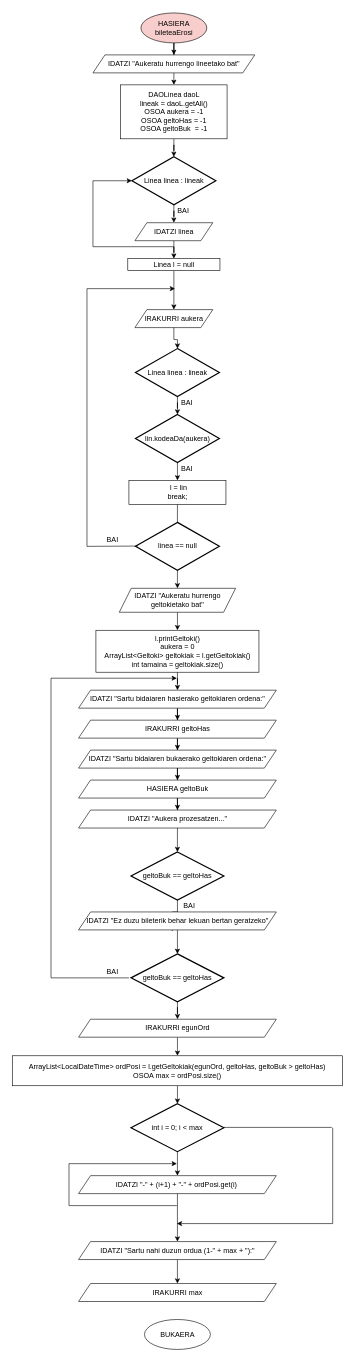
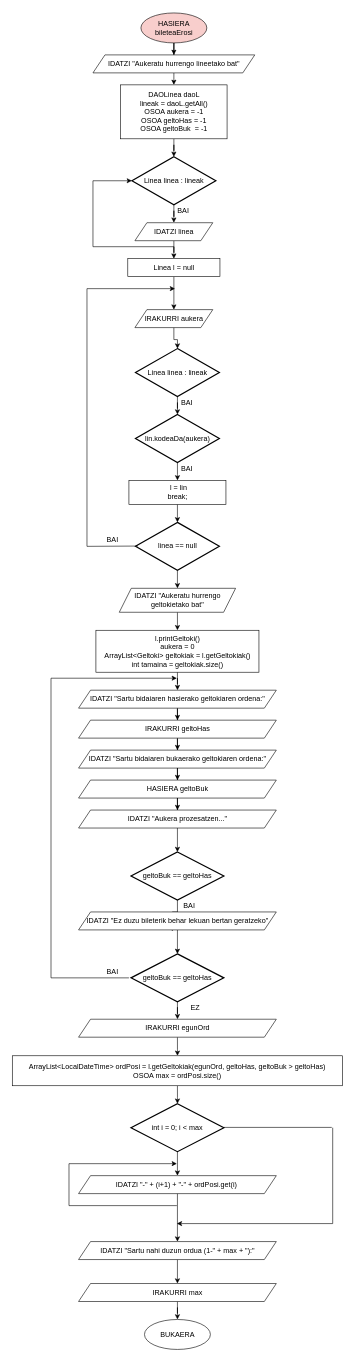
  <mxCell id="0" />
  <mxCell id="1" parent="0" />
  <mxCell id="2" style="edgeStyle=orthogonalEdgeStyle;rounded=0;orthogonalLoop=1;jettySize=auto;html=1;exitX=0.5;exitY=1;exitDx=0;exitDy=0;startArrow=none;startFill=0;endArrow=classic;endFill=1;" parent="1" source="3" target="5" edge="1"><mxGeometry relative="1" as="geometry" /></mxCell>
  <mxCell id="3" value="HASIERA bileteaErosi" style="ellipse;whiteSpace=wrap;html=1;fillColor=#f8cecc;" parent="1" vertex="1"><mxGeometry x="234.62" y="20" width="110" height="50" as="geometry" /></mxCell>
  <mxCell id="4" style="edgeStyle=orthogonalEdgeStyle;rounded=0;orthogonalLoop=1;jettySize=auto;html=1;exitX=0.5;exitY=1;exitDx=0;exitDy=0;" parent="1" source="5" target="7" edge="1"><mxGeometry relative="1" as="geometry" /></mxCell>
  <mxCell id="5" value="IDATZI &quot;Aukeratu hurrengo lineetako bat&quot;" style="shape=parallelogram;perimeter=parallelogramPerimeter;whiteSpace=wrap;html=1;fixedSize=1;" parent="1" vertex="1"><mxGeometry x="154.62" y="90" width="270" height="30" as="geometry" /></mxCell>
  <mxCell id="6" style="edgeStyle=orthogonalEdgeStyle;rounded=0;orthogonalLoop=1;jettySize=auto;html=1;exitX=0.5;exitY=1;exitDx=0;exitDy=0;" parent="1" source="7" target="9" edge="1"><mxGeometry relative="1" as="geometry" /></mxCell>
  <mxCell id="7" value="DAOLinea daoL&lt;br&gt;lineak = daoL.getAll()&lt;br&gt;OSOA aukera = -1&lt;br&gt;OSOA geltoHas = -1&lt;br&gt;OSOA geltoBuk&amp;nbsp; = -1" style="rounded=0;whiteSpace=wrap;html=1;" parent="1" vertex="1"><mxGeometry x="200.87" y="140" width="177.5" height="90" as="geometry" /></mxCell>
  <mxCell id="8" style="edgeStyle=orthogonalEdgeStyle;rounded=0;orthogonalLoop=1;jettySize=auto;html=1;exitX=0.5;exitY=1;exitDx=0;exitDy=0;exitPerimeter=0;" parent="1" source="9" target="11" edge="1"><mxGeometry relative="1" as="geometry" /></mxCell>
  <mxCell id="9" value="Linea linea : lineak" style="strokeWidth=2;html=1;shape=mxgraph.flowchart.decision;whiteSpace=wrap;" parent="1" vertex="1"><mxGeometry x="219.62" y="260" width="140" height="80" as="geometry" /></mxCell>
  <mxCell id="10" style="edgeStyle=orthogonalEdgeStyle;rounded=0;orthogonalLoop=1;jettySize=auto;html=1;exitX=0.5;exitY=1;exitDx=0;exitDy=0;" parent="1" source="11" target="13" edge="1"><mxGeometry relative="1" as="geometry" /></mxCell>
  <mxCell id="11" value="IDATZI linea" style="shape=parallelogram;perimeter=parallelogramPerimeter;whiteSpace=wrap;html=1;fixedSize=1;" parent="1" vertex="1"><mxGeometry x="224.61" y="370" width="130" height="30" as="geometry" /></mxCell>
  <mxCell id="12" style="edgeStyle=orthogonalEdgeStyle;rounded=0;orthogonalLoop=1;jettySize=auto;html=1;exitX=0.5;exitY=1;exitDx=0;exitDy=0;startArrow=none;startFill=0;endArrow=classic;endFill=1;" parent="1" source="13" target="33" edge="1"><mxGeometry relative="1" as="geometry" /></mxCell>
- <mxCell id="13" value="Linea l = null" style="rounded=0;whiteSpace=wrap;html=1;" parent="1" vertex="1"><mxGeometry x="212.74" y="430" width="153.75" height="20" as="geometry" /></mxCell>
+ <mxCell id="13" value="Linea l = null" style="rounded=0;whiteSpace=wrap;html=1;" parent="1" vertex="1"><mxGeometry x="212.74" y="430" width="153.75" height="30" as="geometry" /></mxCell>
  <mxCell id="14" style="edgeStyle=orthogonalEdgeStyle;rounded=0;orthogonalLoop=1;jettySize=auto;html=1;exitX=0.5;exitY=1;exitDx=0;exitDy=0;exitPerimeter=0;entryX=0.5;entryY=0;entryDx=0;entryDy=0;startArrow=none;startFill=0;endArrow=classic;endFill=1;" parent="1" source="15" target="35" edge="1"><mxGeometry relative="1" as="geometry" /></mxCell>
  <mxCell id="15" value="linea == null" style="strokeWidth=2;html=1;shape=mxgraph.flowchart.decision;whiteSpace=wrap;" parent="1" vertex="1"><mxGeometry x="225.56" y="870" width="140" height="80" as="geometry" /></mxCell>
  <mxCell id="16" value="" style="endArrow=none;html=1;rounded=0;" parent="1" edge="1"><mxGeometry width="50" height="50" relative="1" as="geometry"><mxPoint x="289.62" y="410" as="sourcePoint" /><mxPoint x="154.62" y="410" as="targetPoint" /></mxGeometry></mxCell>
  <mxCell id="17" value="" style="endArrow=none;html=1;rounded=0;" parent="1" edge="1"><mxGeometry width="50" height="50" relative="1" as="geometry"><mxPoint x="154.62" y="300" as="sourcePoint" /><mxPoint x="154.62" y="410" as="targetPoint" /></mxGeometry></mxCell>
  <mxCell id="18" value="" style="endArrow=none;html=1;rounded=0;endFill=0;startArrow=classic;startFill=1;" parent="1" source="9" edge="1"><mxGeometry width="50" height="50" relative="1" as="geometry"><mxPoint x="214.62" y="300" as="sourcePoint" /><mxPoint x="154.62" y="300" as="targetPoint" /></mxGeometry></mxCell>
  <mxCell id="19" style="edgeStyle=orthogonalEdgeStyle;rounded=0;orthogonalLoop=1;jettySize=auto;html=1;exitX=0.5;exitY=1;exitDx=0;exitDy=0;exitPerimeter=0;startArrow=none;startFill=0;endArrow=classic;endFill=1;" parent="1" source="20" target="22" edge="1"><mxGeometry relative="1" as="geometry" /></mxCell>
  <mxCell id="20" value="Linea linea : lineak" style="strokeWidth=2;html=1;shape=mxgraph.flowchart.decision;whiteSpace=wrap;" parent="1" vertex="1"><mxGeometry x="225.56" y="580" width="140" height="80" as="geometry" /></mxCell>
  <mxCell id="21" style="edgeStyle=orthogonalEdgeStyle;rounded=0;orthogonalLoop=1;jettySize=auto;html=1;exitX=0.5;exitY=1;exitDx=0;exitDy=0;exitPerimeter=0;startArrow=none;startFill=0;endArrow=classic;endFill=1;" parent="1" source="22" target="24" edge="1"><mxGeometry relative="1" as="geometry" /></mxCell>
  <mxCell id="22" value="lin.kodeaDa(aukera)" style="strokeWidth=2;html=1;shape=mxgraph.flowchart.decision;whiteSpace=wrap;" parent="1" vertex="1"><mxGeometry x="225.55" y="690" width="140" height="80" as="geometry" /></mxCell>
- <mxCell id="23" style="edgeStyle=orthogonalEdgeStyle;rounded=0;orthogonalLoop=1;jettySize=auto;html=1;exitX=0.5;exitY=1;exitDx=0;exitDy=0;entryX=0.5;entryY=0;entryDx=0;entryDy=0;entryPerimeter=0;startArrow=none;startFill=0;endArrow=none;endFill=1;" parent="1" source="24" target="15" edge="1"><mxGeometry relative="1" as="geometry" /></mxCell>
+ <mxCell id="23" style="edgeStyle=orthogonalEdgeStyle;rounded=0;orthogonalLoop=1;jettySize=auto;html=1;exitX=0.5;exitY=1;exitDx=0;exitDy=0;entryX=0.5;entryY=0;entryDx=0;entryDy=0;entryPerimeter=0;startArrow=none;startFill=0;endArrow=classic;endFill=1;" parent="1" source="24" target="15" edge="1"><mxGeometry relative="1" as="geometry" /></mxCell>
  <mxCell id="24" value="&amp;nbsp;l = lin&lt;br&gt;break;" style="rounded=0;whiteSpace=wrap;html=1;" parent="1" vertex="1"><mxGeometry x="214.62" y="800" width="161.88" height="40" as="geometry" /></mxCell>
  <mxCell id="25" value="" style="endArrow=none;html=1;rounded=0;" parent="1" edge="1"><mxGeometry width="50" height="50" relative="1" as="geometry"><mxPoint x="229.62" y="909.5" as="sourcePoint" /><mxPoint x="144.62" y="910" as="targetPoint" /></mxGeometry></mxCell>
  <mxCell id="26" value="" style="endArrow=none;html=1;rounded=0;" parent="1" edge="1"><mxGeometry width="50" height="50" relative="1" as="geometry"><mxPoint x="144.62" y="480" as="sourcePoint" /><mxPoint x="144.62" y="910" as="targetPoint" /></mxGeometry></mxCell>
  <mxCell id="27" value="" style="endArrow=none;html=1;rounded=0;endFill=0;startArrow=classic;startFill=1;" parent="1" edge="1"><mxGeometry width="50" height="50" relative="1" as="geometry"><mxPoint x="291.5" y="480" as="sourcePoint" /><mxPoint x="144.62" y="480" as="targetPoint" /></mxGeometry></mxCell>
  <mxCell id="28" value="BAI" style="text;html=1;align=center;verticalAlign=middle;resizable=0;points=[];autosize=1;strokeColor=none;fillColor=none;" parent="1" vertex="1"><mxGeometry x="295.56" y="770" width="30" height="20" as="geometry" /></mxCell>
  <mxCell id="29" value="BAI" style="text;html=1;align=center;verticalAlign=middle;resizable=0;points=[];autosize=1;strokeColor=none;fillColor=none;" parent="1" vertex="1"><mxGeometry x="295.56" y="660" width="30" height="20" as="geometry" /></mxCell>
  <mxCell id="30" value="BAI" style="text;html=1;align=center;verticalAlign=middle;resizable=0;points=[];autosize=1;strokeColor=none;fillColor=none;" parent="1" vertex="1"><mxGeometry x="289.62" y="340" width="30" height="20" as="geometry" /></mxCell>
  <mxCell id="31" value="BAI" style="text;html=1;align=center;verticalAlign=middle;resizable=0;points=[];autosize=1;strokeColor=none;fillColor=none;" parent="1" vertex="1"><mxGeometry x="172.12" y="890" width="30" height="20" as="geometry" /></mxCell>
  <mxCell id="32" style="edgeStyle=orthogonalEdgeStyle;rounded=0;orthogonalLoop=1;jettySize=auto;html=1;exitX=0.5;exitY=1;exitDx=0;exitDy=0;startArrow=none;startFill=0;endArrow=classic;endFill=1;" parent="1" source="33" target="20" edge="1"><mxGeometry relative="1" as="geometry" /></mxCell>
  <mxCell id="33" value="IRAKURRI aukera" style="shape=parallelogram;perimeter=parallelogramPerimeter;whiteSpace=wrap;html=1;fixedSize=1;" parent="1" vertex="1"><mxGeometry x="224.61" y="515" width="130" height="30" as="geometry" /></mxCell>
  <mxCell id="34" style="edgeStyle=orthogonalEdgeStyle;rounded=0;orthogonalLoop=1;jettySize=auto;html=1;exitX=0.5;exitY=1;exitDx=0;exitDy=0;startArrow=none;startFill=0;endArrow=classic;endFill=1;" parent="1" source="35" target="37" edge="1"><mxGeometry relative="1" as="geometry" /></mxCell>
  <mxCell id="35" value="IDATZI &quot;Aukeratu hurrengo geltokietako bat&quot;" style="shape=parallelogram;perimeter=parallelogramPerimeter;whiteSpace=wrap;html=1;fixedSize=1;" parent="1" vertex="1"><mxGeometry x="198.52" y="980" width="194.06" height="40" as="geometry" /></mxCell>
  <mxCell id="36" style="edgeStyle=orthogonalEdgeStyle;rounded=0;orthogonalLoop=1;jettySize=auto;html=1;exitX=0.5;exitY=1;exitDx=0;exitDy=0;startArrow=none;startFill=0;endArrow=classic;endFill=1;" parent="1" source="37" target="41" edge="1"><mxGeometry relative="1" as="geometry" /></mxCell>
  <mxCell id="37" value="l.printGeltoki()&lt;br&gt;aukera = 0&lt;br&gt;ArrayList&amp;lt;Geltoki&amp;gt; geltokiak = l.getGeltokiak()&lt;br&gt;int tamaina = geltokiak.size()" style="rounded=0;whiteSpace=wrap;html=1;" parent="1" vertex="1"><mxGeometry x="159.54" y="1050" width="272.03" height="70" as="geometry" /></mxCell>
  <mxCell id="38" style="edgeStyle=orthogonalEdgeStyle;rounded=0;orthogonalLoop=1;jettySize=auto;html=1;exitX=0.5;exitY=1;exitDx=0;exitDy=0;exitPerimeter=0;startArrow=none;startFill=0;endArrow=classic;endFill=1;" parent="1" source="39" target="61" edge="1"><mxGeometry relative="1" as="geometry" /></mxCell>
  <mxCell id="39" value="geltoBuk == geltoHas" style="strokeWidth=2;html=1;shape=mxgraph.flowchart.decision;whiteSpace=wrap;" parent="1" vertex="1"><mxGeometry x="218.06" y="1590" width="155" height="80" as="geometry" /></mxCell>
  <mxCell id="40" style="edgeStyle=orthogonalEdgeStyle;rounded=0;orthogonalLoop=1;jettySize=auto;html=1;exitX=0.5;exitY=1;exitDx=0;exitDy=0;startArrow=none;startFill=0;endArrow=classic;endFill=1;" parent="1" source="41" target="43" edge="1"><mxGeometry relative="1" as="geometry" /></mxCell>
  <mxCell id="41" value="IDATZI &quot;Sartu bidaiaren hasierako geltokiaren ordena:&quot;" style="shape=parallelogram;perimeter=parallelogramPerimeter;whiteSpace=wrap;html=1;fixedSize=1;" parent="1" vertex="1"><mxGeometry x="130.56" y="1150" width="330" height="30" as="geometry" /></mxCell>
  <mxCell id="42" style="edgeStyle=orthogonalEdgeStyle;rounded=0;orthogonalLoop=1;jettySize=auto;html=1;exitX=0.5;exitY=1;exitDx=0;exitDy=0;startArrow=none;startFill=0;endArrow=classic;endFill=1;" parent="1" source="43" target="45" edge="1"><mxGeometry relative="1" as="geometry" /></mxCell>
  <mxCell id="43" value="IRAKURRI geltoHas" style="shape=parallelogram;perimeter=parallelogramPerimeter;whiteSpace=wrap;html=1;fixedSize=1;" parent="1" vertex="1"><mxGeometry x="130.55" y="1200" width="330" height="30" as="geometry" /></mxCell>
  <mxCell id="44" style="edgeStyle=orthogonalEdgeStyle;rounded=0;orthogonalLoop=1;jettySize=auto;html=1;exitX=0.5;exitY=1;exitDx=0;exitDy=0;startArrow=none;startFill=0;endArrow=classic;endFill=1;" parent="1" source="45" target="47" edge="1"><mxGeometry relative="1" as="geometry" /></mxCell>
  <mxCell id="45" value="IDATZI &quot;Sartu bidaiaren bukaerako geltokiaren ordena:&quot;" style="shape=parallelogram;perimeter=parallelogramPerimeter;whiteSpace=wrap;html=1;fixedSize=1;" parent="1" vertex="1"><mxGeometry x="130.56" y="1250" width="330" height="30" as="geometry" /></mxCell>
  <mxCell id="46" style="edgeStyle=orthogonalEdgeStyle;rounded=0;orthogonalLoop=1;jettySize=auto;html=1;exitX=0.5;exitY=1;exitDx=0;exitDy=0;startArrow=none;startFill=0;endArrow=classic;endFill=1;" parent="1" source="47" target="49" edge="1"><mxGeometry relative="1" as="geometry" /></mxCell>
  <mxCell id="47" value="HASIERA geltoBuk" style="shape=parallelogram;perimeter=parallelogramPerimeter;whiteSpace=wrap;html=1;fixedSize=1;" parent="1" vertex="1"><mxGeometry x="130.55" y="1300" width="330" height="30" as="geometry" /></mxCell>
  <mxCell id="48" style="edgeStyle=orthogonalEdgeStyle;rounded=0;orthogonalLoop=1;jettySize=auto;html=1;exitX=0.5;exitY=1;exitDx=0;exitDy=0;startArrow=none;startFill=0;endArrow=classic;endFill=1;" parent="1" source="49" target="51" edge="1"><mxGeometry relative="1" as="geometry" /></mxCell>
  <mxCell id="49" value="IDATZI &quot;Aukera prozesatzen...&quot;" style="shape=parallelogram;perimeter=parallelogramPerimeter;whiteSpace=wrap;html=1;fixedSize=1;" parent="1" vertex="1"><mxGeometry x="130.56" y="1350" width="330" height="30" as="geometry" /></mxCell>
  <mxCell id="50" style="edgeStyle=orthogonalEdgeStyle;rounded=0;orthogonalLoop=1;jettySize=auto;html=1;exitX=0.5;exitY=1;exitDx=0;exitDy=0;exitPerimeter=0;entryX=0.474;entryY=1.073;entryDx=0;entryDy=0;entryPerimeter=0;startArrow=none;startFill=0;endArrow=classic;endFill=1;" parent="1" source="51" target="53" edge="1"><mxGeometry relative="1" as="geometry" /></mxCell>
  <mxCell id="51" value="geltoBuk == geltoHas" style="strokeWidth=2;html=1;shape=mxgraph.flowchart.decision;whiteSpace=wrap;" parent="1" vertex="1"><mxGeometry x="218.06" y="1420" width="155" height="80" as="geometry" /></mxCell>
  <mxCell id="52" style="edgeStyle=orthogonalEdgeStyle;rounded=0;orthogonalLoop=1;jettySize=auto;html=1;exitX=0.5;exitY=1;exitDx=0;exitDy=0;startArrow=none;startFill=0;endArrow=classic;endFill=1;" parent="1" source="53" target="39" edge="1"><mxGeometry relative="1" as="geometry" /></mxCell>
  <mxCell id="53" value="IDATZI &quot;Ez duzu bileterik behar lekuan bertan geratzeko&quot;" style="shape=parallelogram;perimeter=parallelogramPerimeter;whiteSpace=wrap;html=1;fixedSize=1;" parent="1" vertex="1"><mxGeometry x="130.56" y="1520" width="330" height="30" as="geometry" /></mxCell>
  <mxCell id="54" value="BAI" style="text;html=1;align=center;verticalAlign=middle;resizable=0;points=[];autosize=1;strokeColor=none;fillColor=none;" parent="1" vertex="1"><mxGeometry x="299.62" y="1500" width="30" height="20" as="geometry" /></mxCell>
  <mxCell id="55" value="" style="endArrow=none;html=1;rounded=0;" parent="1" edge="1"><mxGeometry width="50" height="50" relative="1" as="geometry"><mxPoint x="214.62" y="1630" as="sourcePoint" /><mxPoint x="84.62" y="1630" as="targetPoint" /></mxGeometry></mxCell>
  <mxCell id="56" value="" style="endArrow=none;html=1;rounded=0;" parent="1" edge="1"><mxGeometry width="50" height="50" relative="1" as="geometry"><mxPoint x="84.62" y="1130" as="sourcePoint" /><mxPoint x="84.62" y="1630" as="targetPoint" /></mxGeometry></mxCell>
  <mxCell id="57" value="" style="endArrow=classic;html=1;rounded=0;startArrow=none;startFill=0;endFill=1;" parent="1" edge="1"><mxGeometry width="50" height="50" relative="1" as="geometry"><mxPoint x="84.62" y="1130" as="sourcePoint" /><mxPoint x="294.62" y="1130" as="targetPoint" /></mxGeometry></mxCell>
  <mxCell id="58" value="BAI" style="text;html=1;align=center;verticalAlign=middle;resizable=0;points=[];autosize=1;strokeColor=none;fillColor=none;" parent="1" vertex="1"><mxGeometry x="172.12" y="1610" width="30" height="20" as="geometry" /></mxCell>
+ <mxCell id="59" value="EZ" style="text;html=1;align=center;verticalAlign=middle;resizable=0;points=[];autosize=1;strokeColor=none;fillColor=none;" parent="1" vertex="1"><mxGeometry x="309.62" y="1670" width="30" height="20" as="geometry" /></mxCell>
  <mxCell id="60" style="edgeStyle=orthogonalEdgeStyle;rounded=0;orthogonalLoop=1;jettySize=auto;html=1;exitX=0.5;exitY=1;exitDx=0;exitDy=0;startArrow=none;startFill=0;endArrow=classic;endFill=1;" parent="1" source="61" target="63" edge="1"><mxGeometry relative="1" as="geometry" /></mxCell>
  <mxCell id="61" value="IRAKURRI egunOrd" style="shape=parallelogram;perimeter=parallelogramPerimeter;whiteSpace=wrap;html=1;fixedSize=1;" parent="1" vertex="1"><mxGeometry x="130.56" y="1699" width="330" height="30" as="geometry" /></mxCell>
  <mxCell id="62" style="edgeStyle=orthogonalEdgeStyle;rounded=0;orthogonalLoop=1;jettySize=auto;html=1;exitX=0.5;exitY=1;exitDx=0;exitDy=0;startArrow=none;startFill=0;endArrow=classic;endFill=1;" parent="1" source="63" target="65" edge="1"><mxGeometry relative="1" as="geometry" /></mxCell>
  <mxCell id="63" value="ArrayList&amp;lt;LocalDateTime&amp;gt; ordPosi = l.getGeltokiak(egunOrd, geltoHas, geltoBuk &amp;gt; geltoHas)&lt;br&gt;OSOA max = ordPosi.size()" style="rounded=0;whiteSpace=wrap;html=1;" parent="1" vertex="1"><mxGeometry x="20" y="1760" width="551.1" height="50" as="geometry" /></mxCell>
  <mxCell id="64" style="edgeStyle=orthogonalEdgeStyle;rounded=0;orthogonalLoop=1;jettySize=auto;html=1;exitX=0.5;exitY=1;exitDx=0;exitDy=0;exitPerimeter=0;startArrow=none;startFill=0;endArrow=classic;endFill=1;" parent="1" source="65" target="67" edge="1"><mxGeometry relative="1" as="geometry" /></mxCell>
  <mxCell id="65" value="int i = 0; i &amp;lt; max" style="strokeWidth=2;html=1;shape=mxgraph.flowchart.decision;whiteSpace=wrap;" parent="1" vertex="1"><mxGeometry x="218.05" y="1840" width="155" height="80" as="geometry" /></mxCell>
  <mxCell id="66" style="edgeStyle=orthogonalEdgeStyle;rounded=0;orthogonalLoop=1;jettySize=auto;html=1;exitX=0.5;exitY=1;exitDx=0;exitDy=0;startArrow=none;startFill=0;endArrow=classic;endFill=1;" parent="1" source="67" target="69" edge="1"><mxGeometry relative="1" as="geometry" /></mxCell>
  <mxCell id="67" value="IDATZI &quot;-&quot; + (i+1) + &quot;-&quot; + ordPosi.get(i)&amp;nbsp;" style="shape=parallelogram;perimeter=parallelogramPerimeter;whiteSpace=wrap;html=1;fixedSize=1;" parent="1" vertex="1"><mxGeometry x="130.56" y="1960" width="330" height="30" as="geometry" /></mxCell>
  <mxCell id="68" style="edgeStyle=orthogonalEdgeStyle;rounded=0;orthogonalLoop=1;jettySize=auto;html=1;exitX=0.5;exitY=1;exitDx=0;exitDy=0;startArrow=none;startFill=0;endArrow=classic;endFill=1;" parent="1" source="69" target="71" edge="1"><mxGeometry relative="1" as="geometry" /></mxCell>
  <mxCell id="69" value="IDATZI &quot;Sartu nahi duzun ordua (1-&quot; + max + &quot;):&quot;" style="shape=parallelogram;perimeter=parallelogramPerimeter;whiteSpace=wrap;html=1;fixedSize=1;" parent="1" vertex="1"><mxGeometry x="130.56" y="2070" width="330" height="30" as="geometry" /></mxCell>
+ <mxCell id="70" style="edgeStyle=orthogonalEdgeStyle;rounded=0;orthogonalLoop=1;jettySize=auto;html=1;exitX=0.5;exitY=1;exitDx=0;exitDy=0;startArrow=none;startFill=0;endArrow=classic;endFill=1;" parent="1" source="71" target="78" edge="1"><mxGeometry relative="1" as="geometry" /></mxCell>
  <mxCell id="71" value="IRAKURRI max" style="shape=parallelogram;perimeter=parallelogramPerimeter;whiteSpace=wrap;html=1;fixedSize=1;" parent="1" vertex="1"><mxGeometry x="130.56" y="2140" width="330" height="30" as="geometry" /></mxCell>
  <mxCell id="72" value="" style="endArrow=none;html=1;rounded=0;" parent="1" edge="1"><mxGeometry width="50" height="50" relative="1" as="geometry"><mxPoint x="294.62" y="2010" as="sourcePoint" /><mxPoint x="114.62" y="2010" as="targetPoint" /></mxGeometry></mxCell>
  <mxCell id="73" value="" style="endArrow=none;html=1;rounded=0;" parent="1" edge="1"><mxGeometry width="50" height="50" relative="1" as="geometry"><mxPoint x="114.62" y="2010" as="sourcePoint" /><mxPoint x="114.62" y="1940" as="targetPoint" /></mxGeometry></mxCell>
  <mxCell id="74" value="" style="endArrow=classic;html=1;rounded=0;endFill=1;" parent="1" edge="1"><mxGeometry width="50" height="50" relative="1" as="geometry"><mxPoint x="114.62" y="1940" as="sourcePoint" /><mxPoint x="294.62" y="1940" as="targetPoint" /></mxGeometry></mxCell>
  <mxCell id="75" value="" style="endArrow=none;html=1;rounded=0;" parent="1" edge="1"><mxGeometry width="50" height="50" relative="1" as="geometry"><mxPoint x="553.05" y="1879.5" as="sourcePoint" /><mxPoint x="373.05" y="1879.5" as="targetPoint" /></mxGeometry></mxCell>
  <mxCell id="76" value="" style="endArrow=none;html=1;rounded=0;" parent="1" edge="1"><mxGeometry width="50" height="50" relative="1" as="geometry"><mxPoint x="554.62" y="2040" as="sourcePoint" /><mxPoint x="554.62" y="1880" as="targetPoint" /></mxGeometry></mxCell>
  <mxCell id="77" value="" style="endArrow=classic;html=1;rounded=0;" parent="1" edge="1"><mxGeometry width="50" height="50" relative="1" as="geometry"><mxPoint x="554.62" y="2040" as="sourcePoint" /><mxPoint x="294.62" y="2040" as="targetPoint" /></mxGeometry></mxCell>
  <mxCell id="78" value="BUKAERA" style="ellipse;whiteSpace=wrap;html=1;" parent="1" vertex="1"><mxGeometry x="240.56" y="2200" width="110" height="50" as="geometry" /></mxCell>
